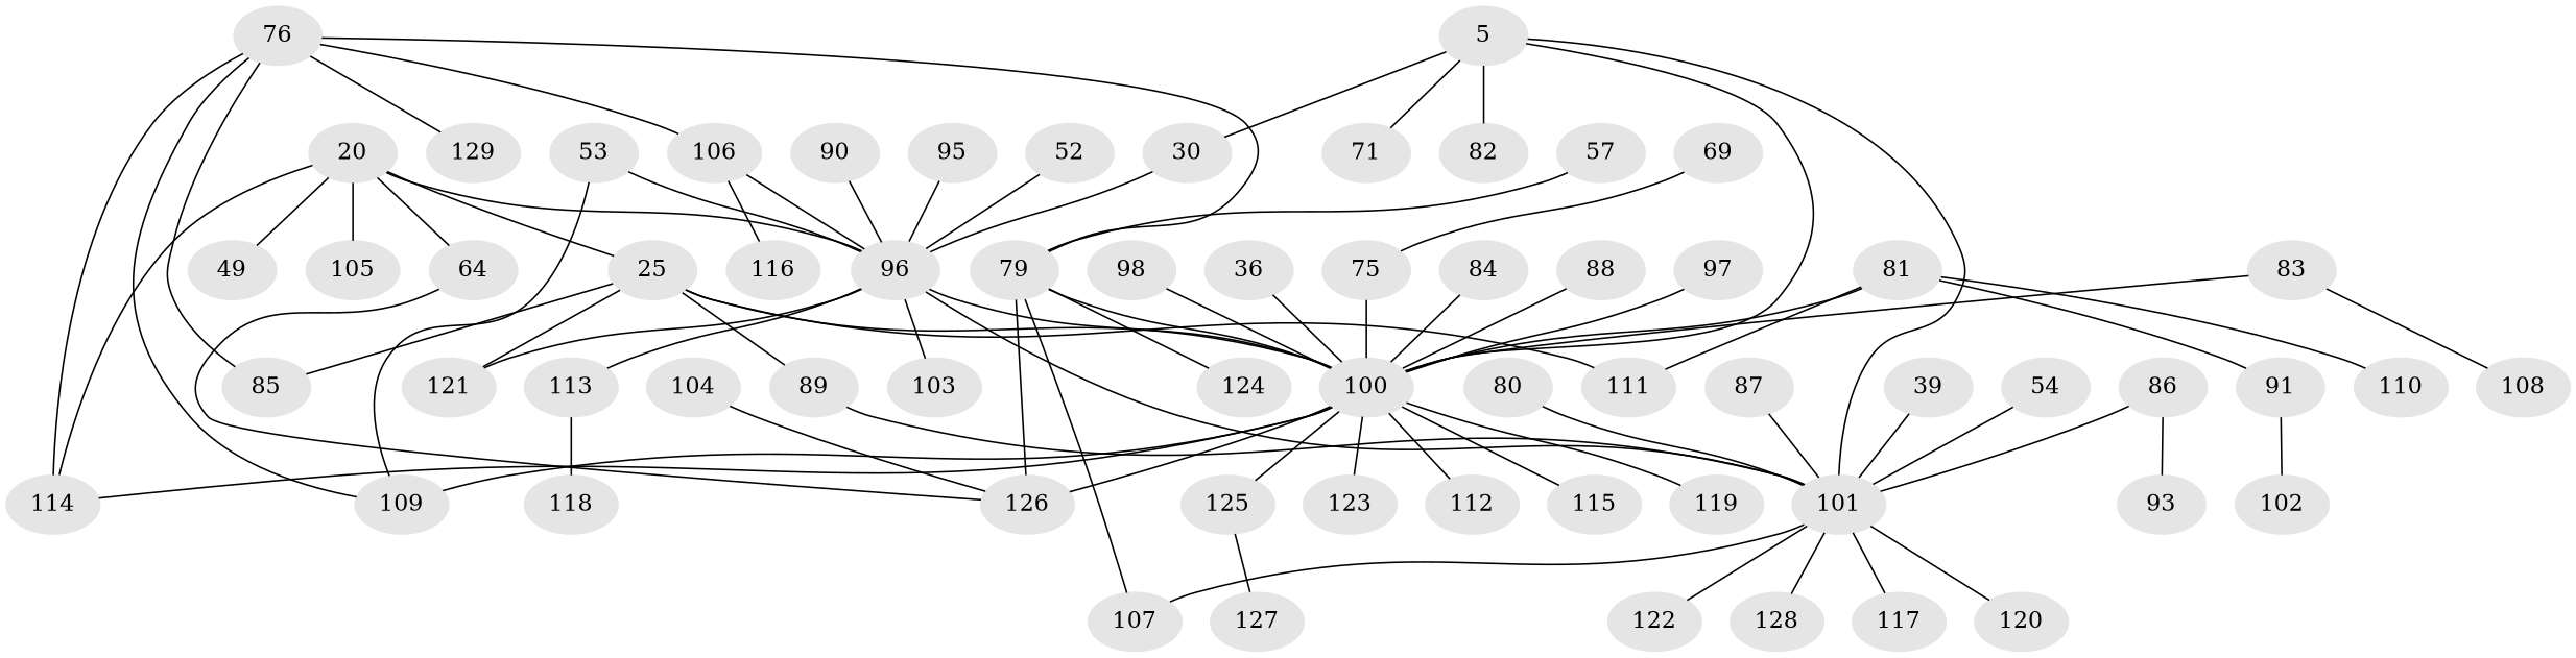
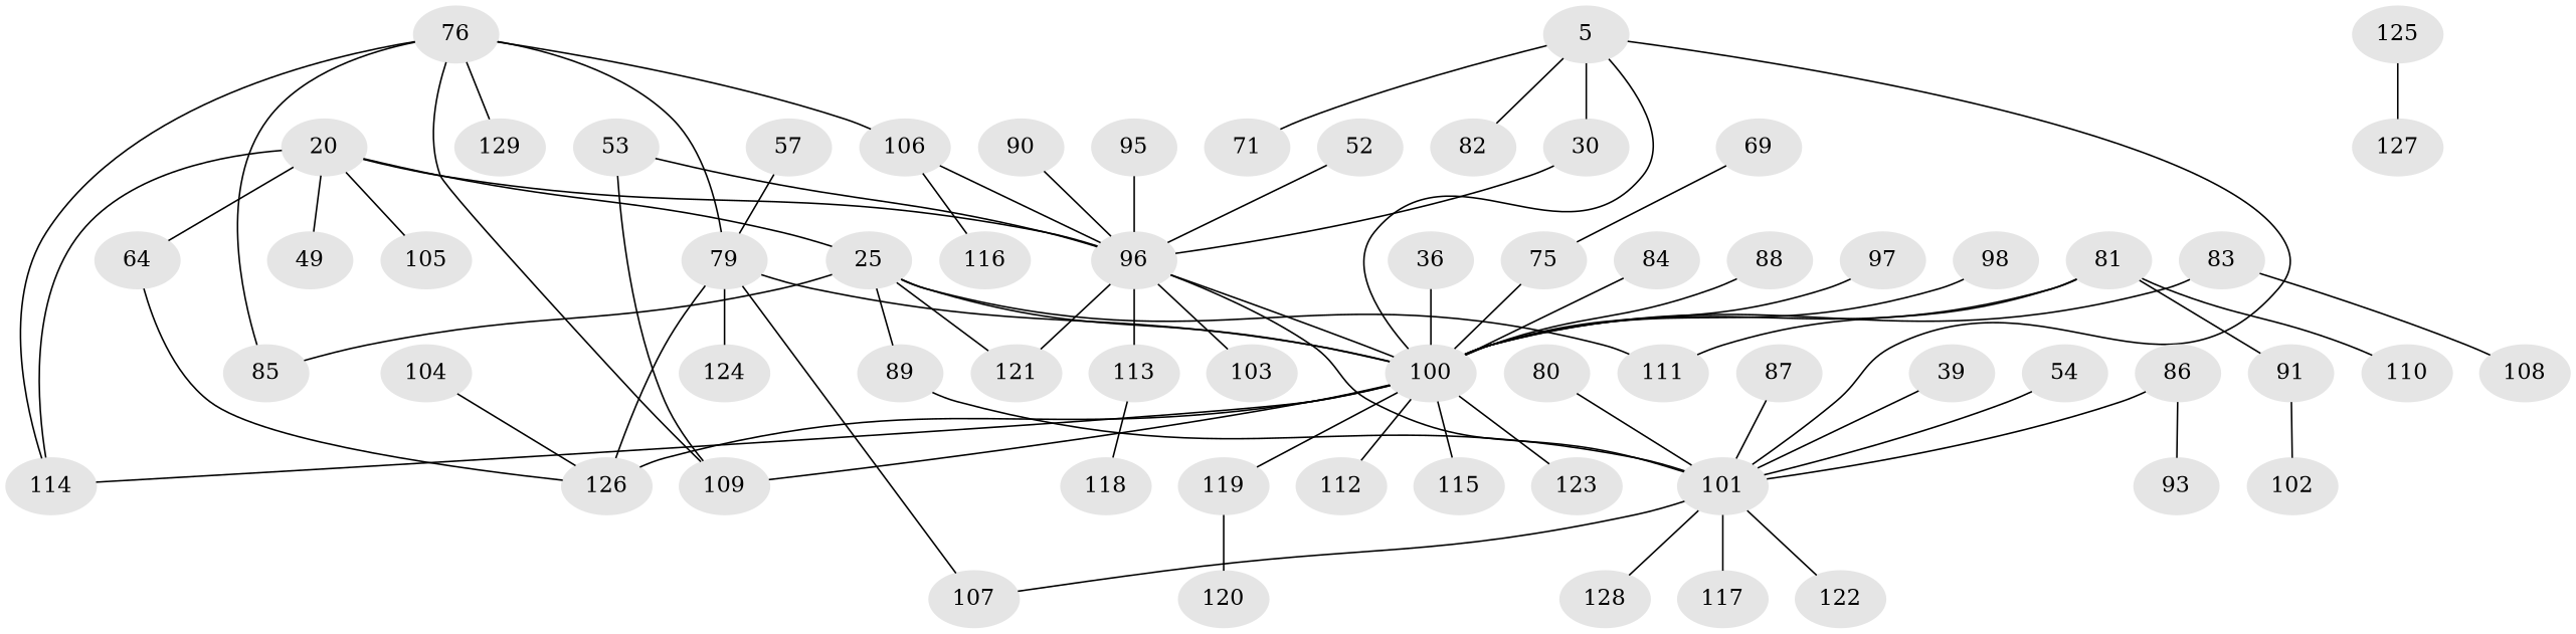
  graph {
    node [color=gray90 style=filled]
    5
    30
    71
    82 [super="+78"]
    100 [super="+92+99+94"]
    101 [super="+8+70+72"]
    96 [super="+12+68+6"]
    114 [super="+67"]
    109 [super="+11"]
    126 [super="+51"]
    112
    115 [super="+1"]
    119
    123 [super="+50"]
    125
    107
    117
    120
    122
    128
    20 [super="+19"]
    25 [super="+14"]
    49
    64 [super="+21"]
    105 [super="+44"]
    85 [super="+60"]
    89 [super="+56+77"]
    111
    121
    103
    113
    36
    39
    52
    53
    54
    79 [super="+24+73"]
    124
    57
    75 [super="+47"]
    69
    76 [super="+59+63+65"]
    106 [super="+35"]
    129
    116
    80
    81 [super="+42"]
    91
    110
    102
    83
    108
    84
    86
    93
    87
    88
    90
    95 [super="+62"]
    118
    97
    98
    127
    104
    5 -- 30
    5 -- 71
    5 -- 82 [weight=2]
    5 -- 100 [weight=2]
    5 -- 101
    30 -- 96
    100 -- 114
    100 -- 109 [weight=2]
    100 -- 126
    100 -- 112
    100 -- 115 [weight=2]
    100 -- 119
    100 -- 123
-   100 -- 125
    101 -- 107
    101 -- 117
-   101 -- 120
+   119 -- 120
    101 -- 122
    101 -- 128
    96 -- 100 [weight=4]
    96 -- 101 [weight=2]
    96 -- 121
    96 -- 103
    96 -- 113
    125 -- 127
    20 -- 96 [weight=2]
    20 -- 114
    20 -- 25 [weight=2]
    20 -- 49
    20 -- 64
    20 -- 105
    25 -- 100
    25 -- 85
    25 -- 89
    25 -- 111
    25 -- 121
    64 -- 126
    89 -- 101
    113 -- 118
    36 -- 100
    39 -- 101
    52 -- 96
    53 -- 96
    53 -- 109
    54 -- 101
    79 -- 100
    79 -- 126 [weight=2]
    79 -- 107
    79 -- 124
    57 -- 79
    75 -- 100 [weight=2]
    69 -- 75
    76 -- 114
    76 -- 109
    76 -- 85
    76 -- 79
    76 -- 106
    76 -- 129
    106 -- 96 [weight=4]
    106 -- 116
    80 -- 101
    81 -- 100
    81 -- 111
    81 -- 91
    81 -- 110
    91 -- 102
    83 -- 100
    83 -- 108
    84 -- 100
    86 -- 101
    86 -- 93
    87 -- 101
    88 -- 100
    90 -- 96
    95 -- 96
    97 -- 100
    98 -- 100
    104 -- 126
  }
